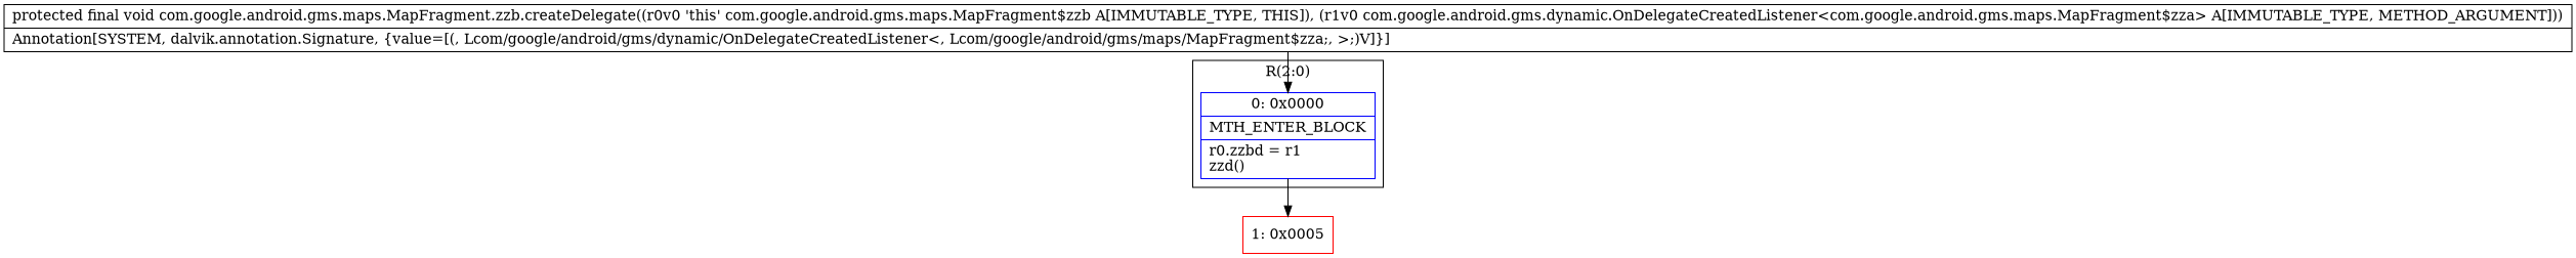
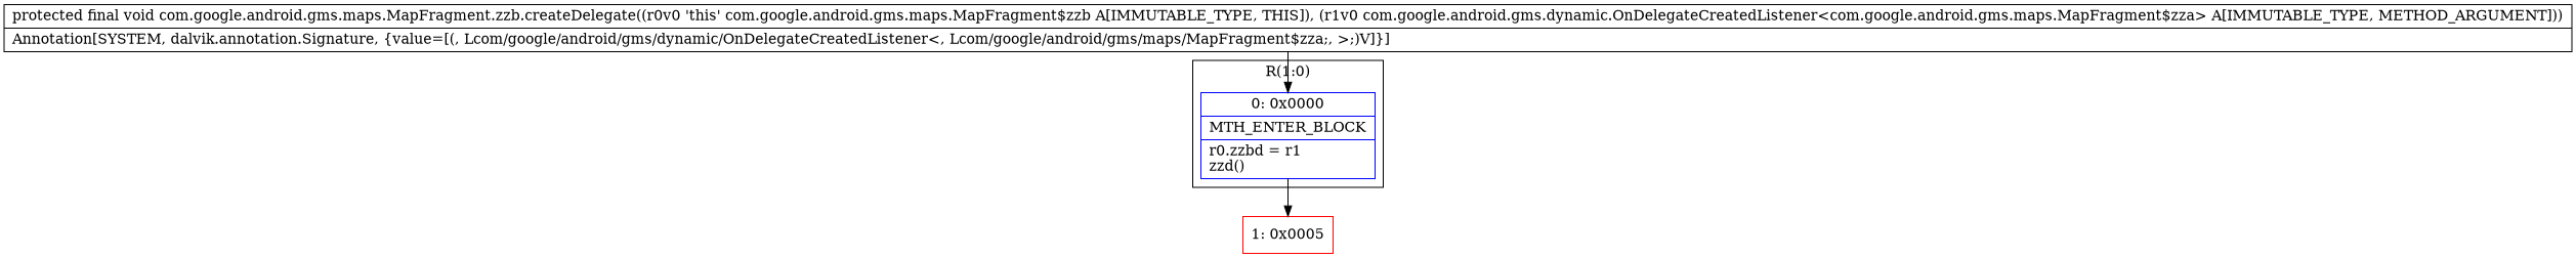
  digraph {
    node [shape=record]
    n1 [color=blue label="{0\:\ 0x0000|MTH_ENTER_BLOCK\l|r0.zzbd = r1\lzzd()\l}"]
    n2 [color=red label="{1\:\ 0x0005}"]
    n3 [label="{protected final void com.google.android.gms.maps.MapFragment.zzb.createDelegate((r0v0 'this' com.google.android.gms.maps.MapFragment$zzb A[IMMUTABLE_TYPE, THIS]), (r1v0 com.google.android.gms.dynamic.OnDelegateCreatedListener\<com.google.android.gms.maps.MapFragment$zza\> A[IMMUTABLE_TYPE, METHOD_ARGUMENT]))  | Annotation[SYSTEM, dalvik.annotation.Signature, \{value=[(, Lcom\/google\/android\/gms\/dynamic\/OnDelegateCreatedListener\<, Lcom\/google\/android\/gms\/maps\/MapFragment$zza;, \>;)V]\}]\l}"]
    subgraph cluster_1 {
-     label="R(2:0)"
+     label="R(1:0)"
      n1
    }
    n1 -> n2
    n3 -> n1
  }
